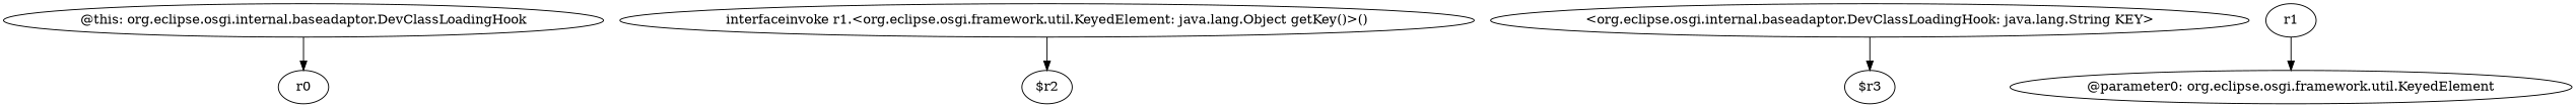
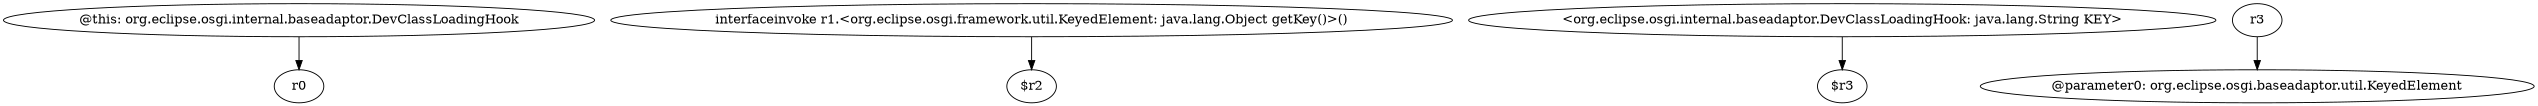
  digraph {
    fontname="DejaVu Serif"
    node [fontname="DejaVu Serif"]
    edge [fontname="DejaVu Serif"]
    n1 [label="@this: org.eclipse.osgi.internal.baseadaptor.DevClassLoadingHook"]
    n2 [label=r0]
    n3 [label="interfaceinvoke r1.<org.eclipse.osgi.framework.util.KeyedElement: java.lang.Object getKey()>()"]
    n4 [label="$r2"]
    n5 [label="<org.eclipse.osgi.internal.baseadaptor.DevClassLoadingHook: java.lang.String KEY>"]
    n6 [label="$r3"]
-   n7 [label="@parameter0: org.eclipse.osgi.framework.util.KeyedElement"]
-   n8 [label=r1]
+   n7 [label="@parameter0: org.eclipse.osgi.baseadaptor.util.KeyedElement"]
+   n8 [label=r3]
    n1 -> n2
    n3 -> n4
    n5 -> n6
    n8 -> n7
  }
